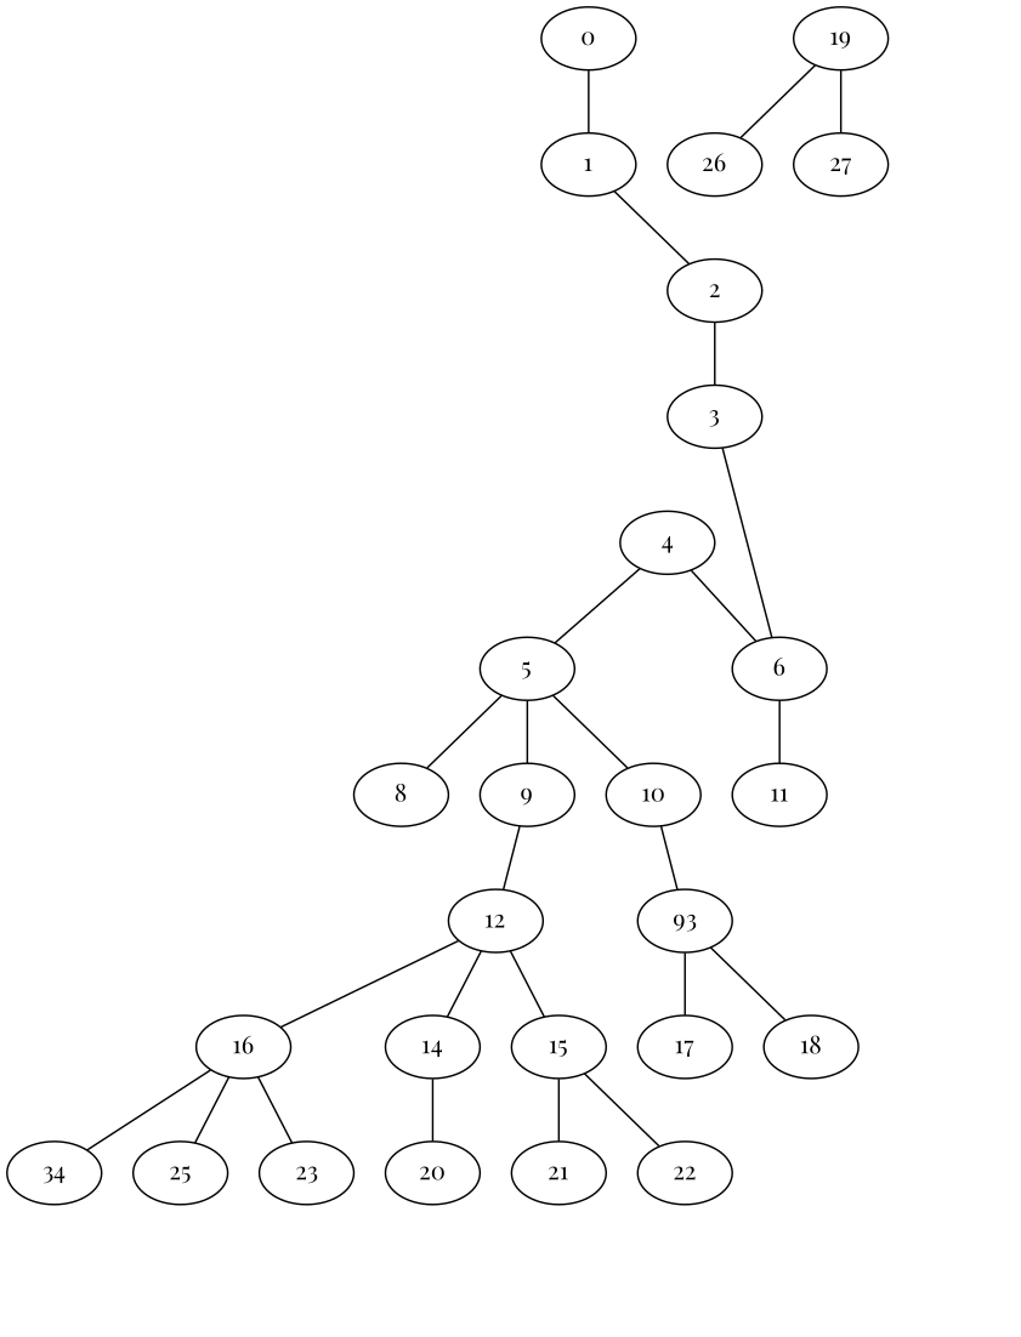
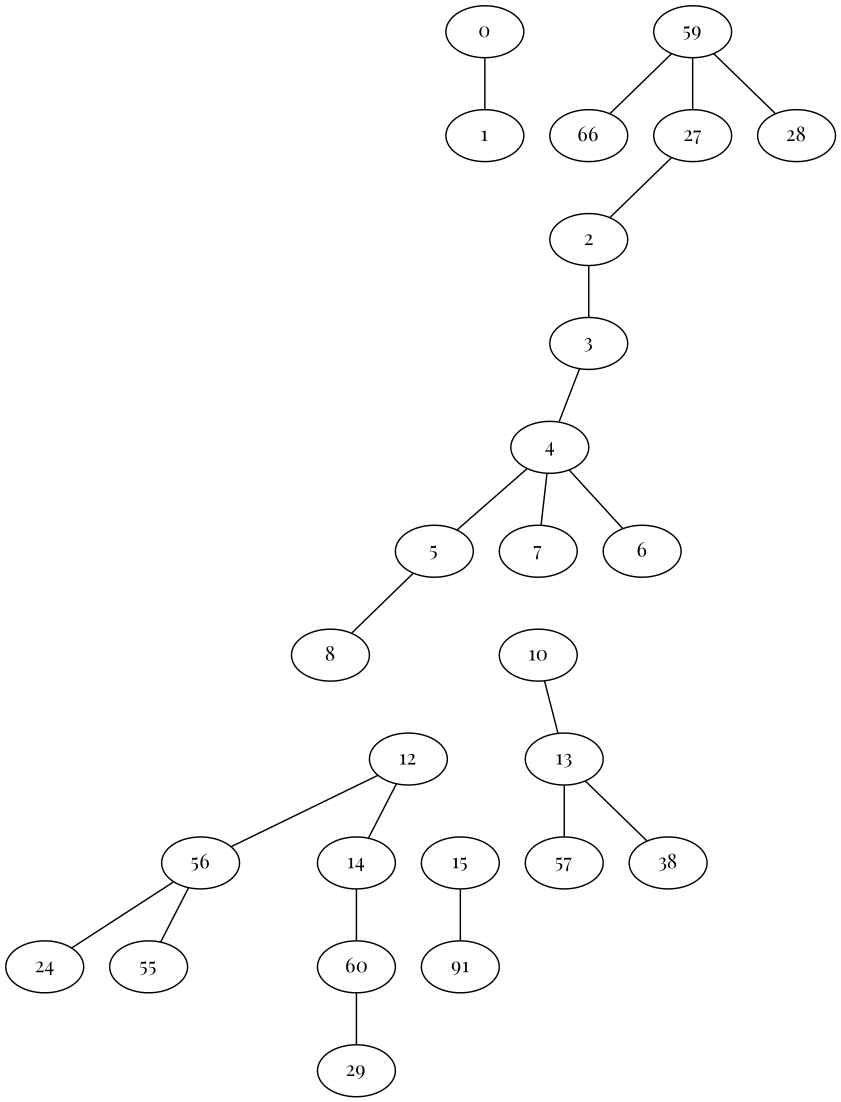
  graph {
    fontname="Playfair Display"
    node [fontname="Playfair Display"]
    edge [fontname="Playfair Display"]
    0
    1
    2
    3
    4
    5
    6
+   7
    8
-   9
    10
-   11
    12
-   13 [label=93]
-   16
+   13
+   16 [label=56]
    14
    15
-   17
-   18
-   24 [label=34]
-   25
-   23
-   20
-   21
-   22
-   19
-   26
+   17 [label=57]
+   18 [label=38]
+   24
+   25 [label=55]
+   20 [label=60]
+   21 [label=91]
+   19 [label=59]
+   26 [label=66]
    27
+   28
+   29
    0 -- 1
-   1 -- 2
+   27 -- 2
    2 -- 3
-   3 -- 6
+   3 -- 4
    4 -- 5
    4 -- 6
+   4 -- 7
    5 -- 8
-   5 -- 9
-   5 -- 10
-   6 -- 11
-   9 -- 12
    10 -- 13
    12 -- 16
    12 -- 14
-   12 -- 15
    13 -- 17
    13 -- 18
    16 -- 24
    16 -- 25
-   16 -- 23
    14 -- 20
    15 -- 21
-   15 -- 22
+   20 -- 29
    19 -- 26
    19 -- 27
+   19 -- 28
  }
